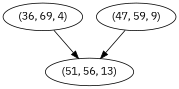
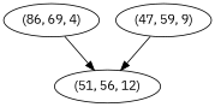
  digraph {
    fontname="IBM Plex Sans"
    node [fontname="IBM Plex Sans"]
    edge [fontname="IBM Plex Sans"]
-   "(36, 69, 4)"
-   "(51, 56, 12)" [label="(51, 56, 13)"]
+   "(36, 69, 4)" [label="(86, 69, 4)"]
+   "(51, 56, 12)"
    "(47, 59, 9)"
    "(36, 69, 4)" -> "(51, 56, 12)"
    "(47, 59, 9)" -> "(51, 56, 12)"
  }
